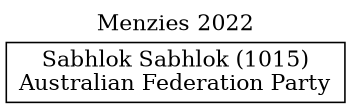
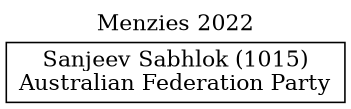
  digraph {
    label="Menzies 2022"
    labelloc=t
    mclimit=10
-   n1 [label="Sabhlok Sabhlok (1015)\nAustralian Federation Party" shape=box]
+   n1 [label="Sanjeev Sabhlok (1015)\nAustralian Federation Party" shape=box]
  }
